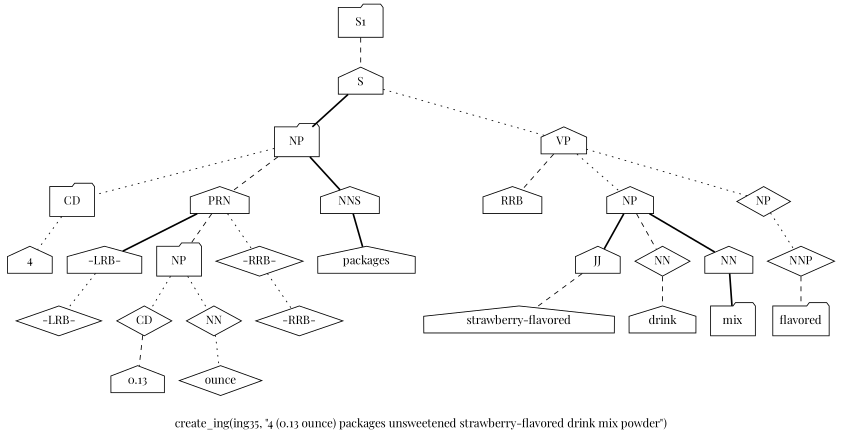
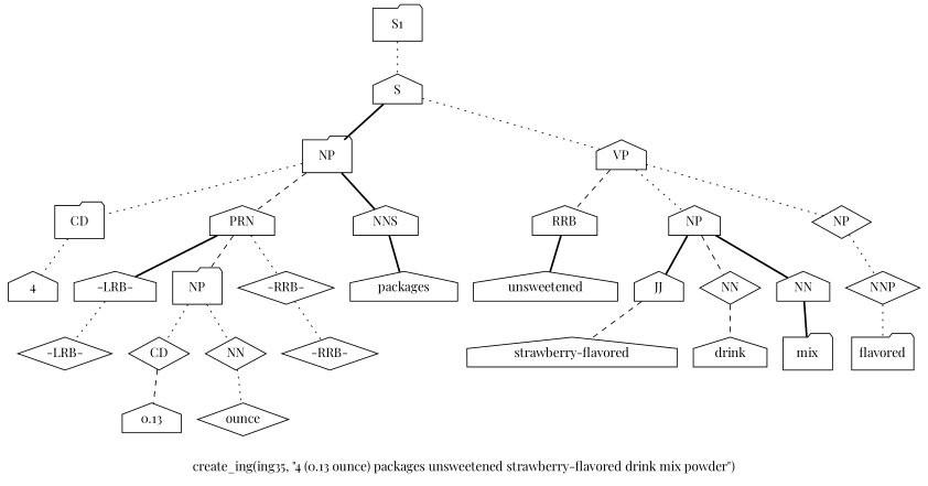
  graph {
    fontname="Playfair Display"
    label="create_ing(ing35, \"4 (0.13 ounce) packages unsweetened strawberry-flavored drink mix powder\")"
    node [fontname="Playfair Display" shape=house]
    edge [fontname="Playfair Display" style=dotted]
    n1 [label=S1 shape=folder]
    n2 [label=S]
    n3 [label=NP shape=folder]
    n4 [label=VP]
    n5 [label=CD shape=folder]
    n6 [label=PRN]
    n7 [label=NNS]
    n8 [label=RRB]
    n9 [label=NP]
    n10 [label=NP shape=diamond]
    n11 [label=4]
    n12 [label="-LRB-"]
    n13 [label=NP shape=folder]
    n14 [label="-RRB-" shape=diamond]
    n15 [label=packages]
    n16 [label="-LRB-" shape=diamond]
    n17 [label=CD shape=diamond]
    n18 [label=NN shape=diamond]
    n19 [label="-RRB-" shape=diamond]
    n20 [label=0.13]
    n21 [label=ounce shape=diamond]
+   n22 [label=unsweetened]
    n23 [label=JJ]
    n24 [label=NN shape=diamond]
    n25 [label=NN]
    n26 [label=NNP shape=diamond]
    n27 [label="strawberry-flavored"]
    n28 [label=drink]
    n29 [label=mix shape=folder]
    n30 [label=flavored shape=folder]
-   n1 -- n2 [style=dashed]
+   n1 -- n2
    n2 -- n3 [style=bold]
    n2 -- n4
    n3 -- n5
    n3 -- n6 [style=dashed]
    n3 -- n7 [style=bold]
    n4 -- n8 [style=dashed]
    n4 -- n9
    n4 -- n10
    n5 -- n11
    n6 -- n12 [style=bold]
    n6 -- n13 [style=dashed]
    n6 -- n14
    n7 -- n15 [style=bold]
+   n8 -- n22 [style=bold]
    n9 -- n23 [style=bold]
    n9 -- n24 [style=dashed]
    n9 -- n25 [style=bold]
    n10 -- n26
    n12 -- n16
    n13 -- n17
    n13 -- n18
    n14 -- n19
    n17 -- n20 [style=dashed]
    n18 -- n21
    n23 -- n27 [style=dashed]
    n24 -- n28 [style=dashed]
    n25 -- n29 [style=bold]
-   n26 -- n30 [style=dashed]
+   n26 -- n30
  }
